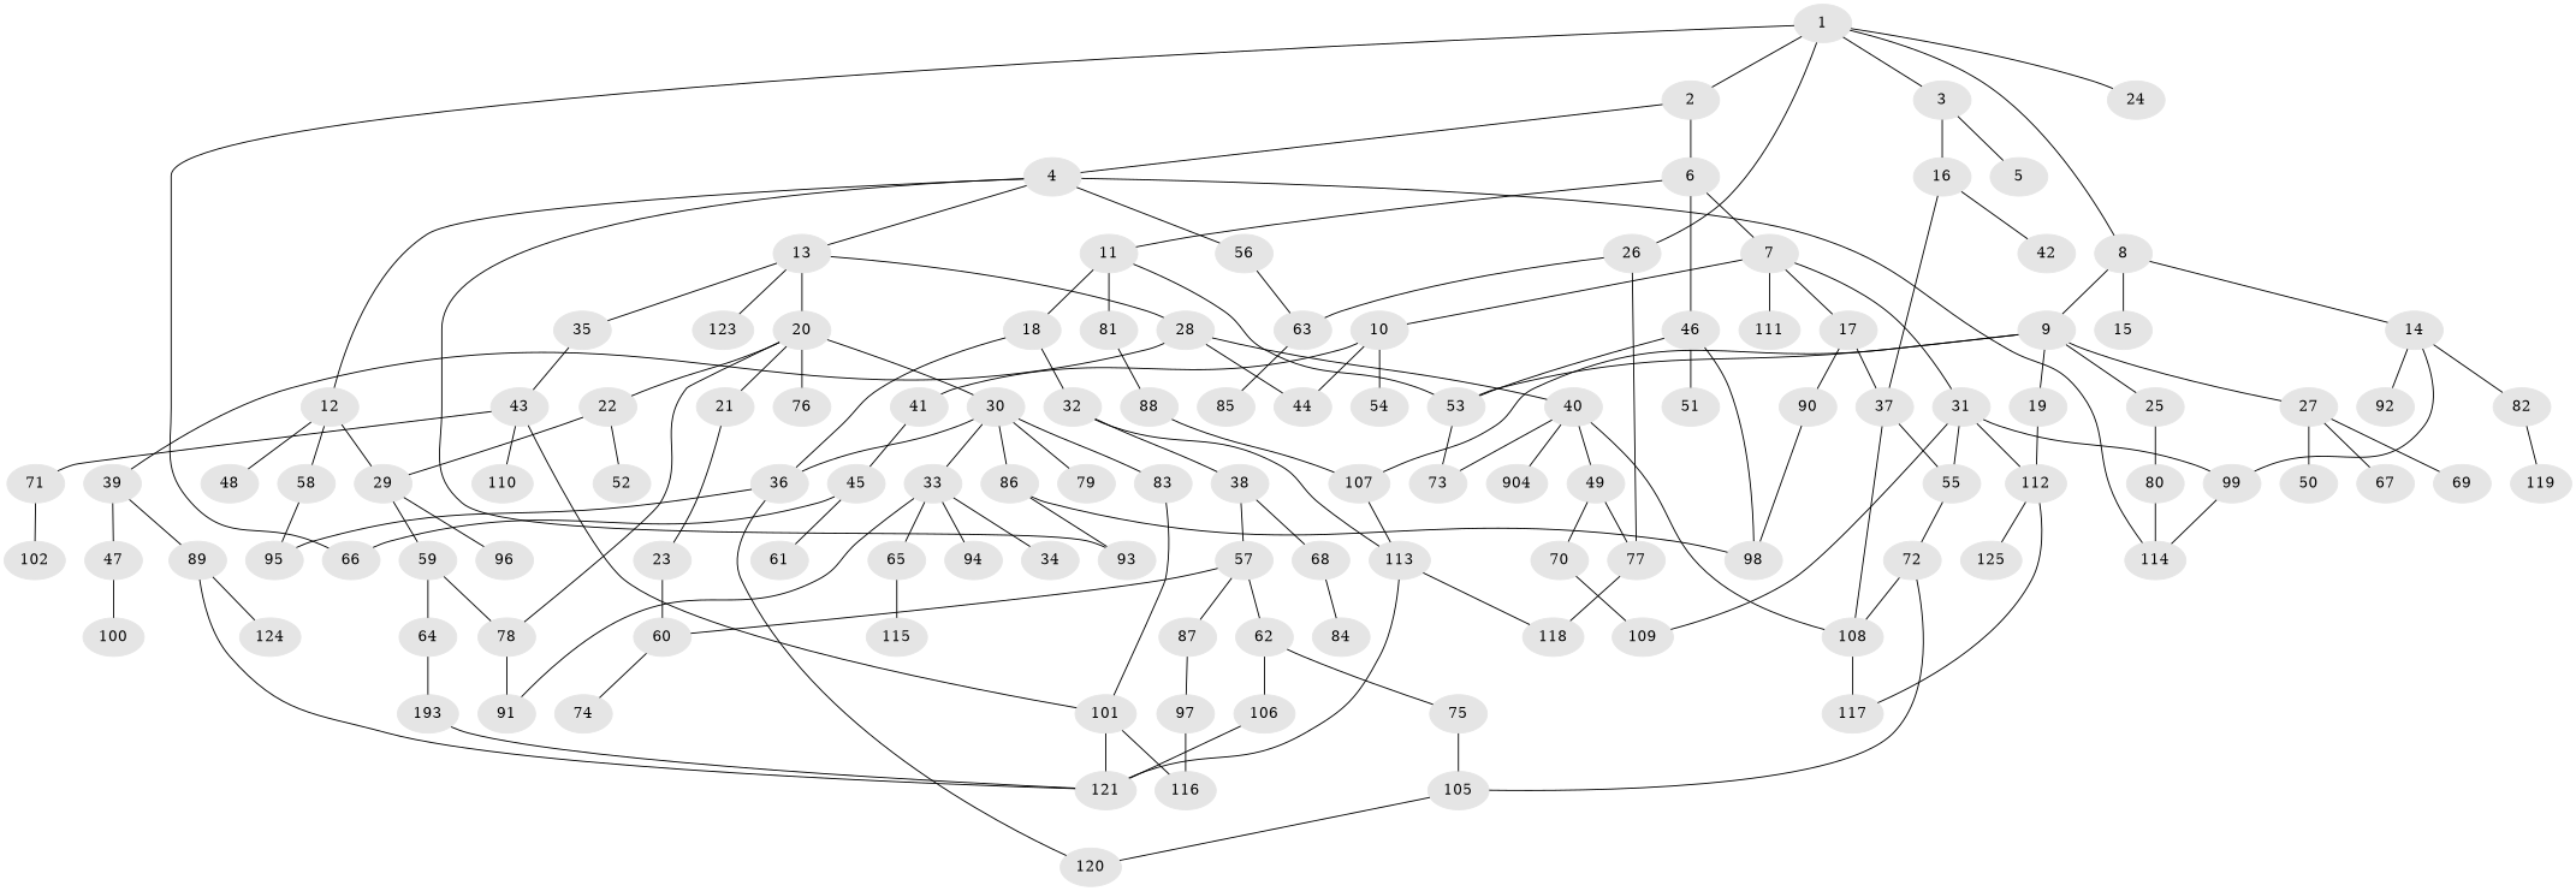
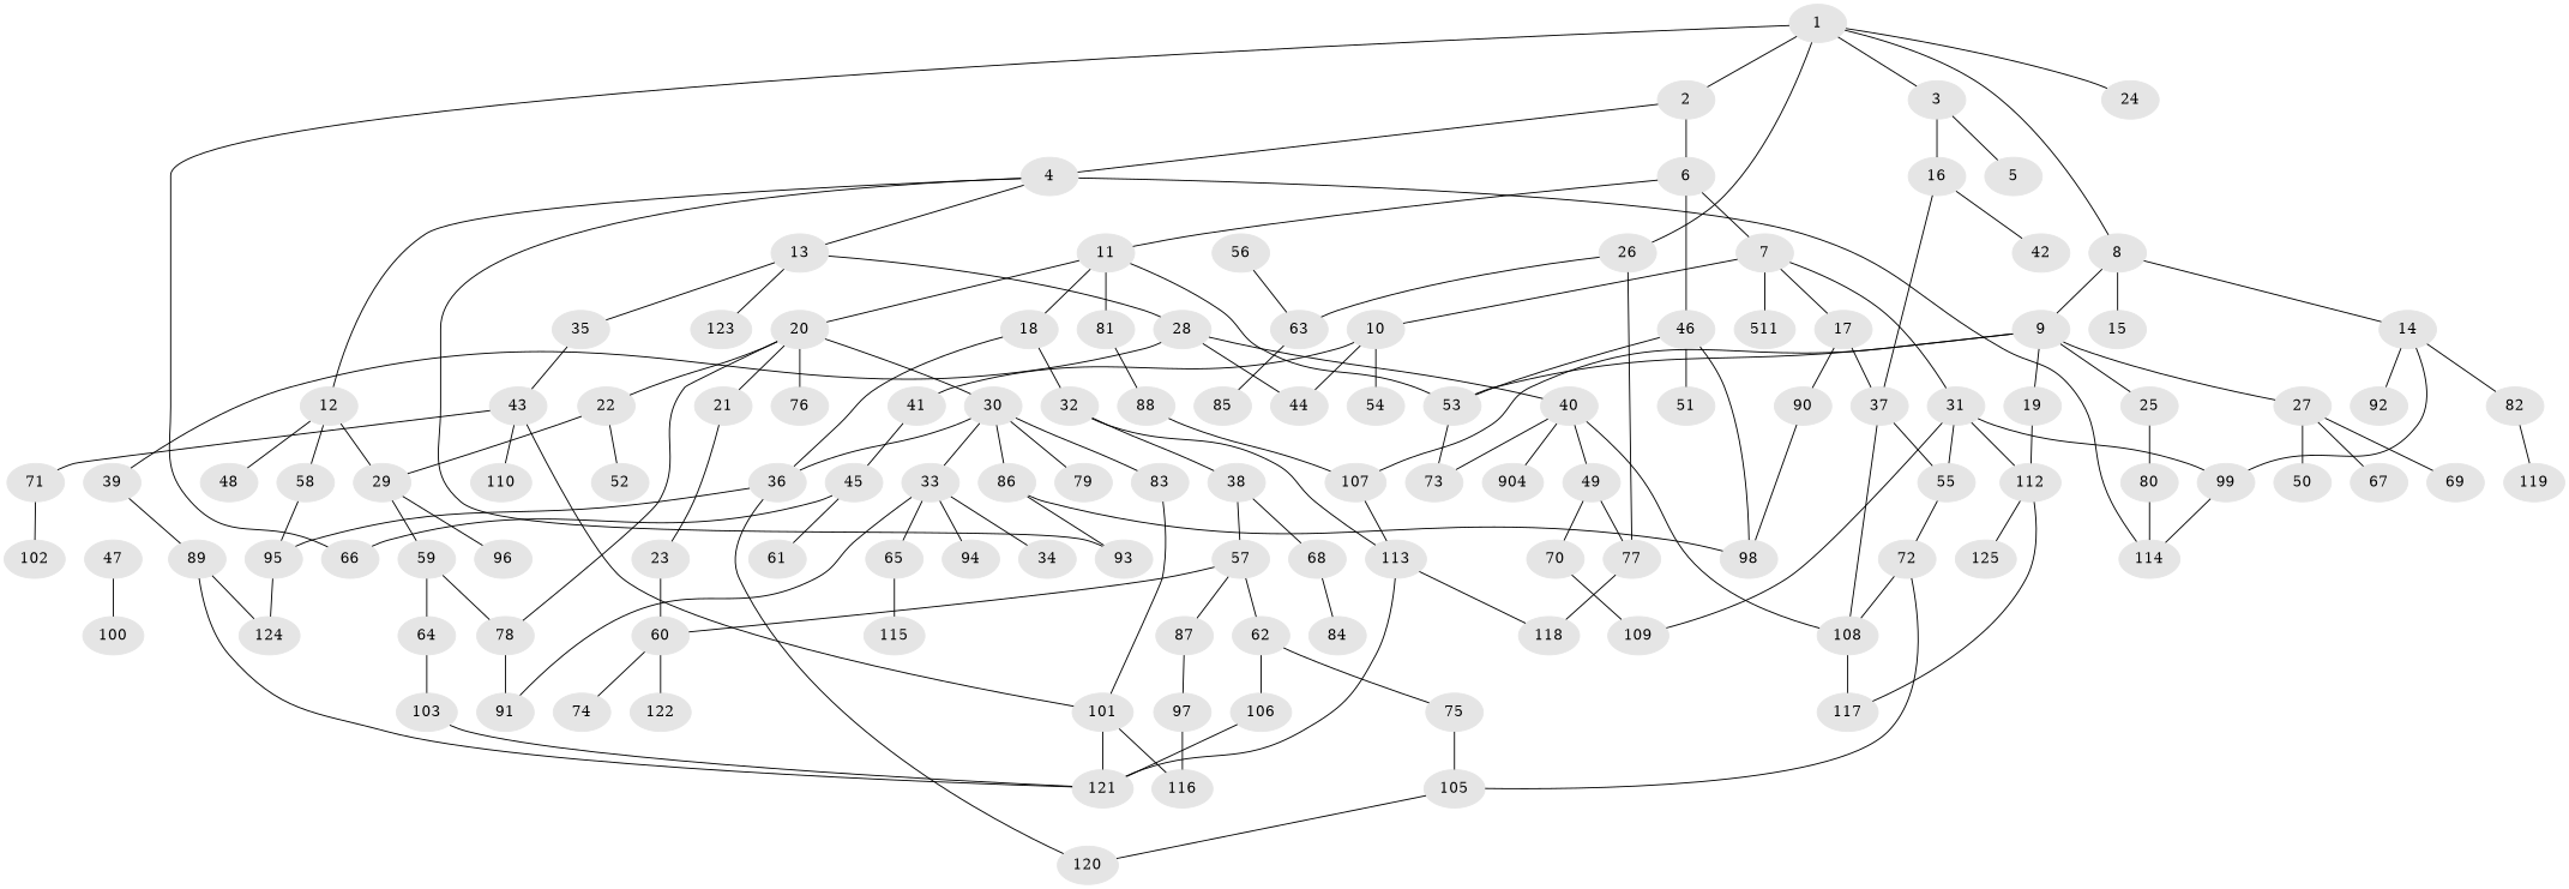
  graph {
    node [color=gray90 style=filled]
    1
    2
    3
    8
    24
    26
    66
    4
    6
    5
    16
    9
    14
    15
    63
    77
    12
    13
    56
    93
    114
    7
    11
    46
    37
    42
    29
    48
    58
    28
    35
    123
    10
    17
    31
-   111
+   111 [label=511]
    53
    18
    20
    81
    51
    98
    41
    44
    54
    90
    99
    112
    55
    109
    19
    25
    27
    107
    82
    92
    80
    50
    67
    69
    73
    113
    45
    32
    36
    21
    22
    30
    76
    78
    88
    59
    96
    95
    39
    40
    43
    119
    108
    38
    120
    117
    125
    23
    52
    33
    79
    83
    86
    91
    60
    74
+   122
    85
    118
    47
    89
    49
    n99 [label=904]
    64
    34
    65
    94
    101
    72
    57
    68
    121
    115
    71
    110
    124
    62
    87
    84
    100
    70
    61
    102
    116
    105
    75
    106
    97
-   103 [label=193]
+   103
    1 -- 2
    1 -- 3
    1 -- 8
    1 -- 24
    1 -- 26
    1 -- 66
    2 -- 4
    2 -- 6
    3 -- 5
    3 -- 16
    8 -- 9
    8 -- 14
    8 -- 15
    26 -- 63
    26 -- 77
    4 -- 12
    4 -- 13
-   4 -- 56
    4 -- 93
    4 -- 114
    6 -- 7
    6 -- 11
    6 -- 46
    16 -- 37
    16 -- 42
    9 -- 53
    9 -- 19
    9 -- 25
    9 -- 27
    9 -- 107
    14 -- 99
    14 -- 82
    14 -- 92
    63 -- 85
    77 -- 118
    12 -- 29
    12 -- 48
    12 -- 58
    13 -- 28
    13 -- 35
    13 -- 123
    56 -- 63
    7 -- 10
    7 -- 17
    7 -- 31
    7 -- 111
    11 -- 53
    11 -- 18
-   13 -- 20
+   11 -- 20
    11 -- 81
    46 -- 53
    46 -- 51
    46 -- 98
    37 -- 55
    37 -- 108
    29 -- 59
    29 -- 96
    58 -- 95
    28 -- 44
    28 -- 39
    28 -- 40
    35 -- 43
    10 -- 41
    10 -- 44
    10 -- 54
    17 -- 37
    17 -- 90
    31 -- 99
    31 -- 112
    31 -- 55
    31 -- 109
    53 -- 73
    18 -- 32
    18 -- 36
    20 -- 21
    20 -- 22
    20 -- 30
    20 -- 76
    20 -- 78
    81 -- 88
    41 -- 45
    90 -- 98
    99 -- 114
    112 -- 117
    112 -- 125
    55 -- 72
    19 -- 112
    25 -- 80
    27 -- 50
    27 -- 67
    27 -- 69
    107 -- 113
    82 -- 119
    80 -- 114
    113 -- 118
    113 -- 121
    45 -- 66
    45 -- 61
    32 -- 113
    32 -- 38
    36 -- 95
    36 -- 120
    21 -- 23
    22 -- 29
    22 -- 52
    30 -- 36
    30 -- 33
    30 -- 79
    30 -- 83
    30 -- 86
    78 -- 91
    88 -- 107
    59 -- 78
    59 -- 64
-   39 -- 47
+   95 -- 124
    39 -- 89
    40 -- 73
    40 -- 108
    40 -- 49
    40 -- n99
    43 -- 101
    43 -- 71
    43 -- 110
    108 -- 117
    38 -- 57
    38 -- 68
    23 -- 60
    33 -- 91
    33 -- 34
    33 -- 65
    33 -- 94
    83 -- 101
    86 -- 93
    86 -- 98
    60 -- 74
+   60 -- 122
    47 -- 100
    89 -- 121
    89 -- 124
    49 -- 77
    49 -- 70
    64 -- 103
    65 -- 115
    101 -- 121
    101 -- 116
    72 -- 108
    72 -- 105
    57 -- 60
    57 -- 62
    57 -- 87
    68 -- 84
    71 -- 102
    62 -- 75
    62 -- 106
    87 -- 97
    70 -- 109
    105 -- 120
    75 -- 105
    106 -- 121
    97 -- 116
    103 -- 121
  }
